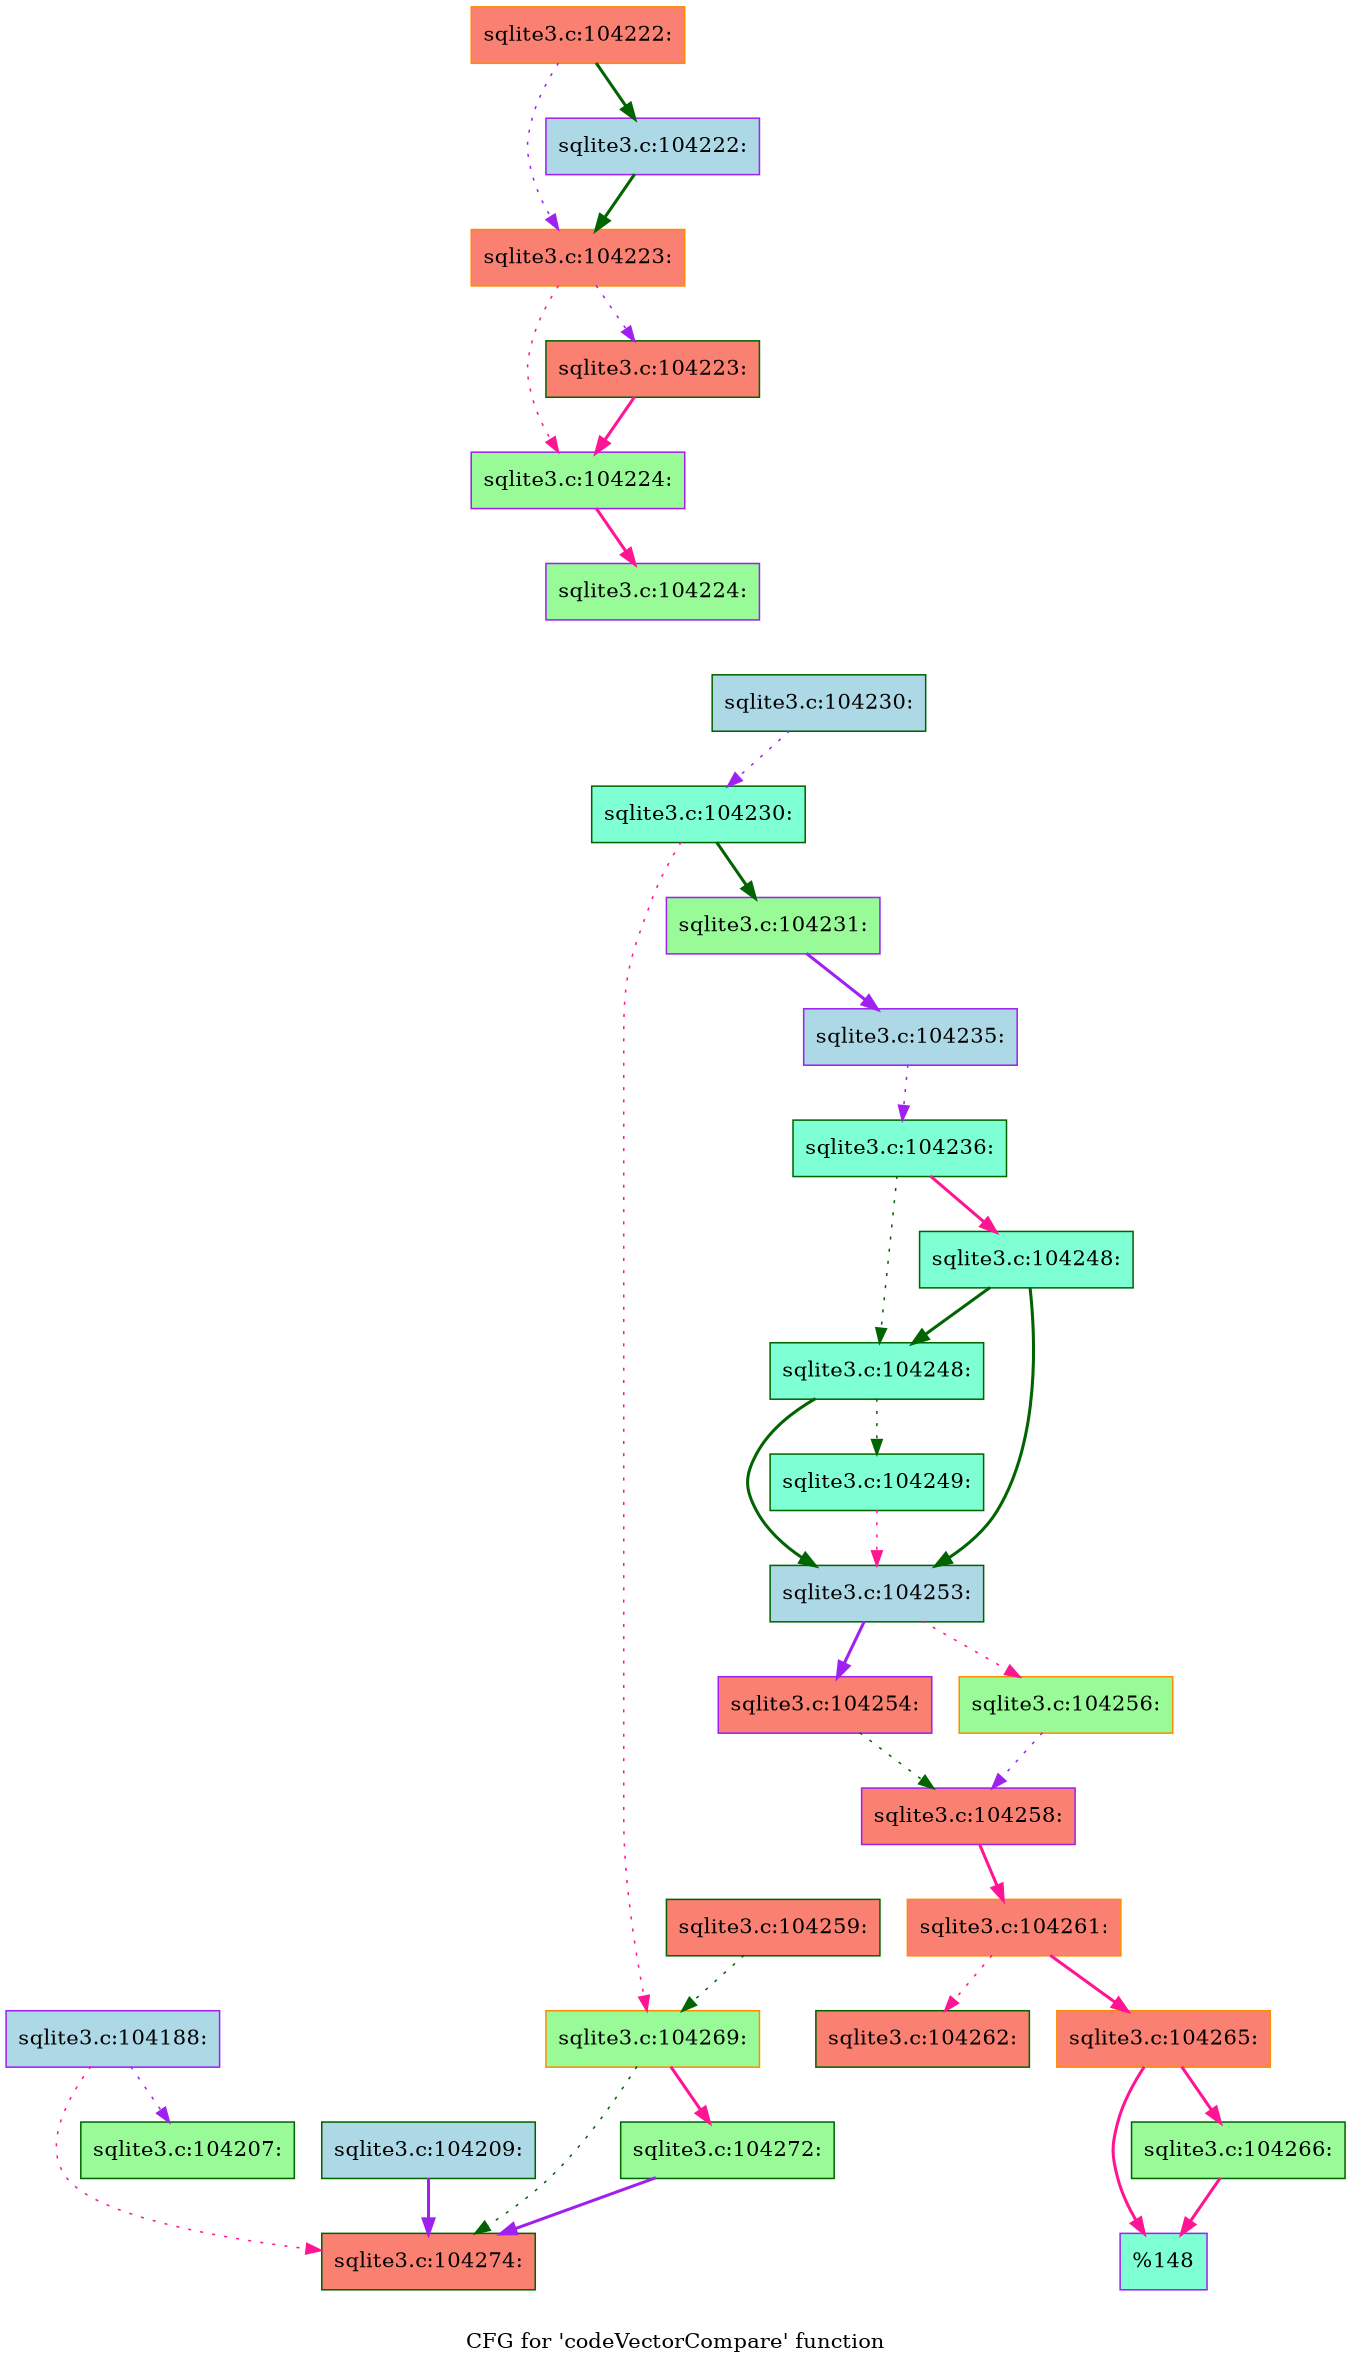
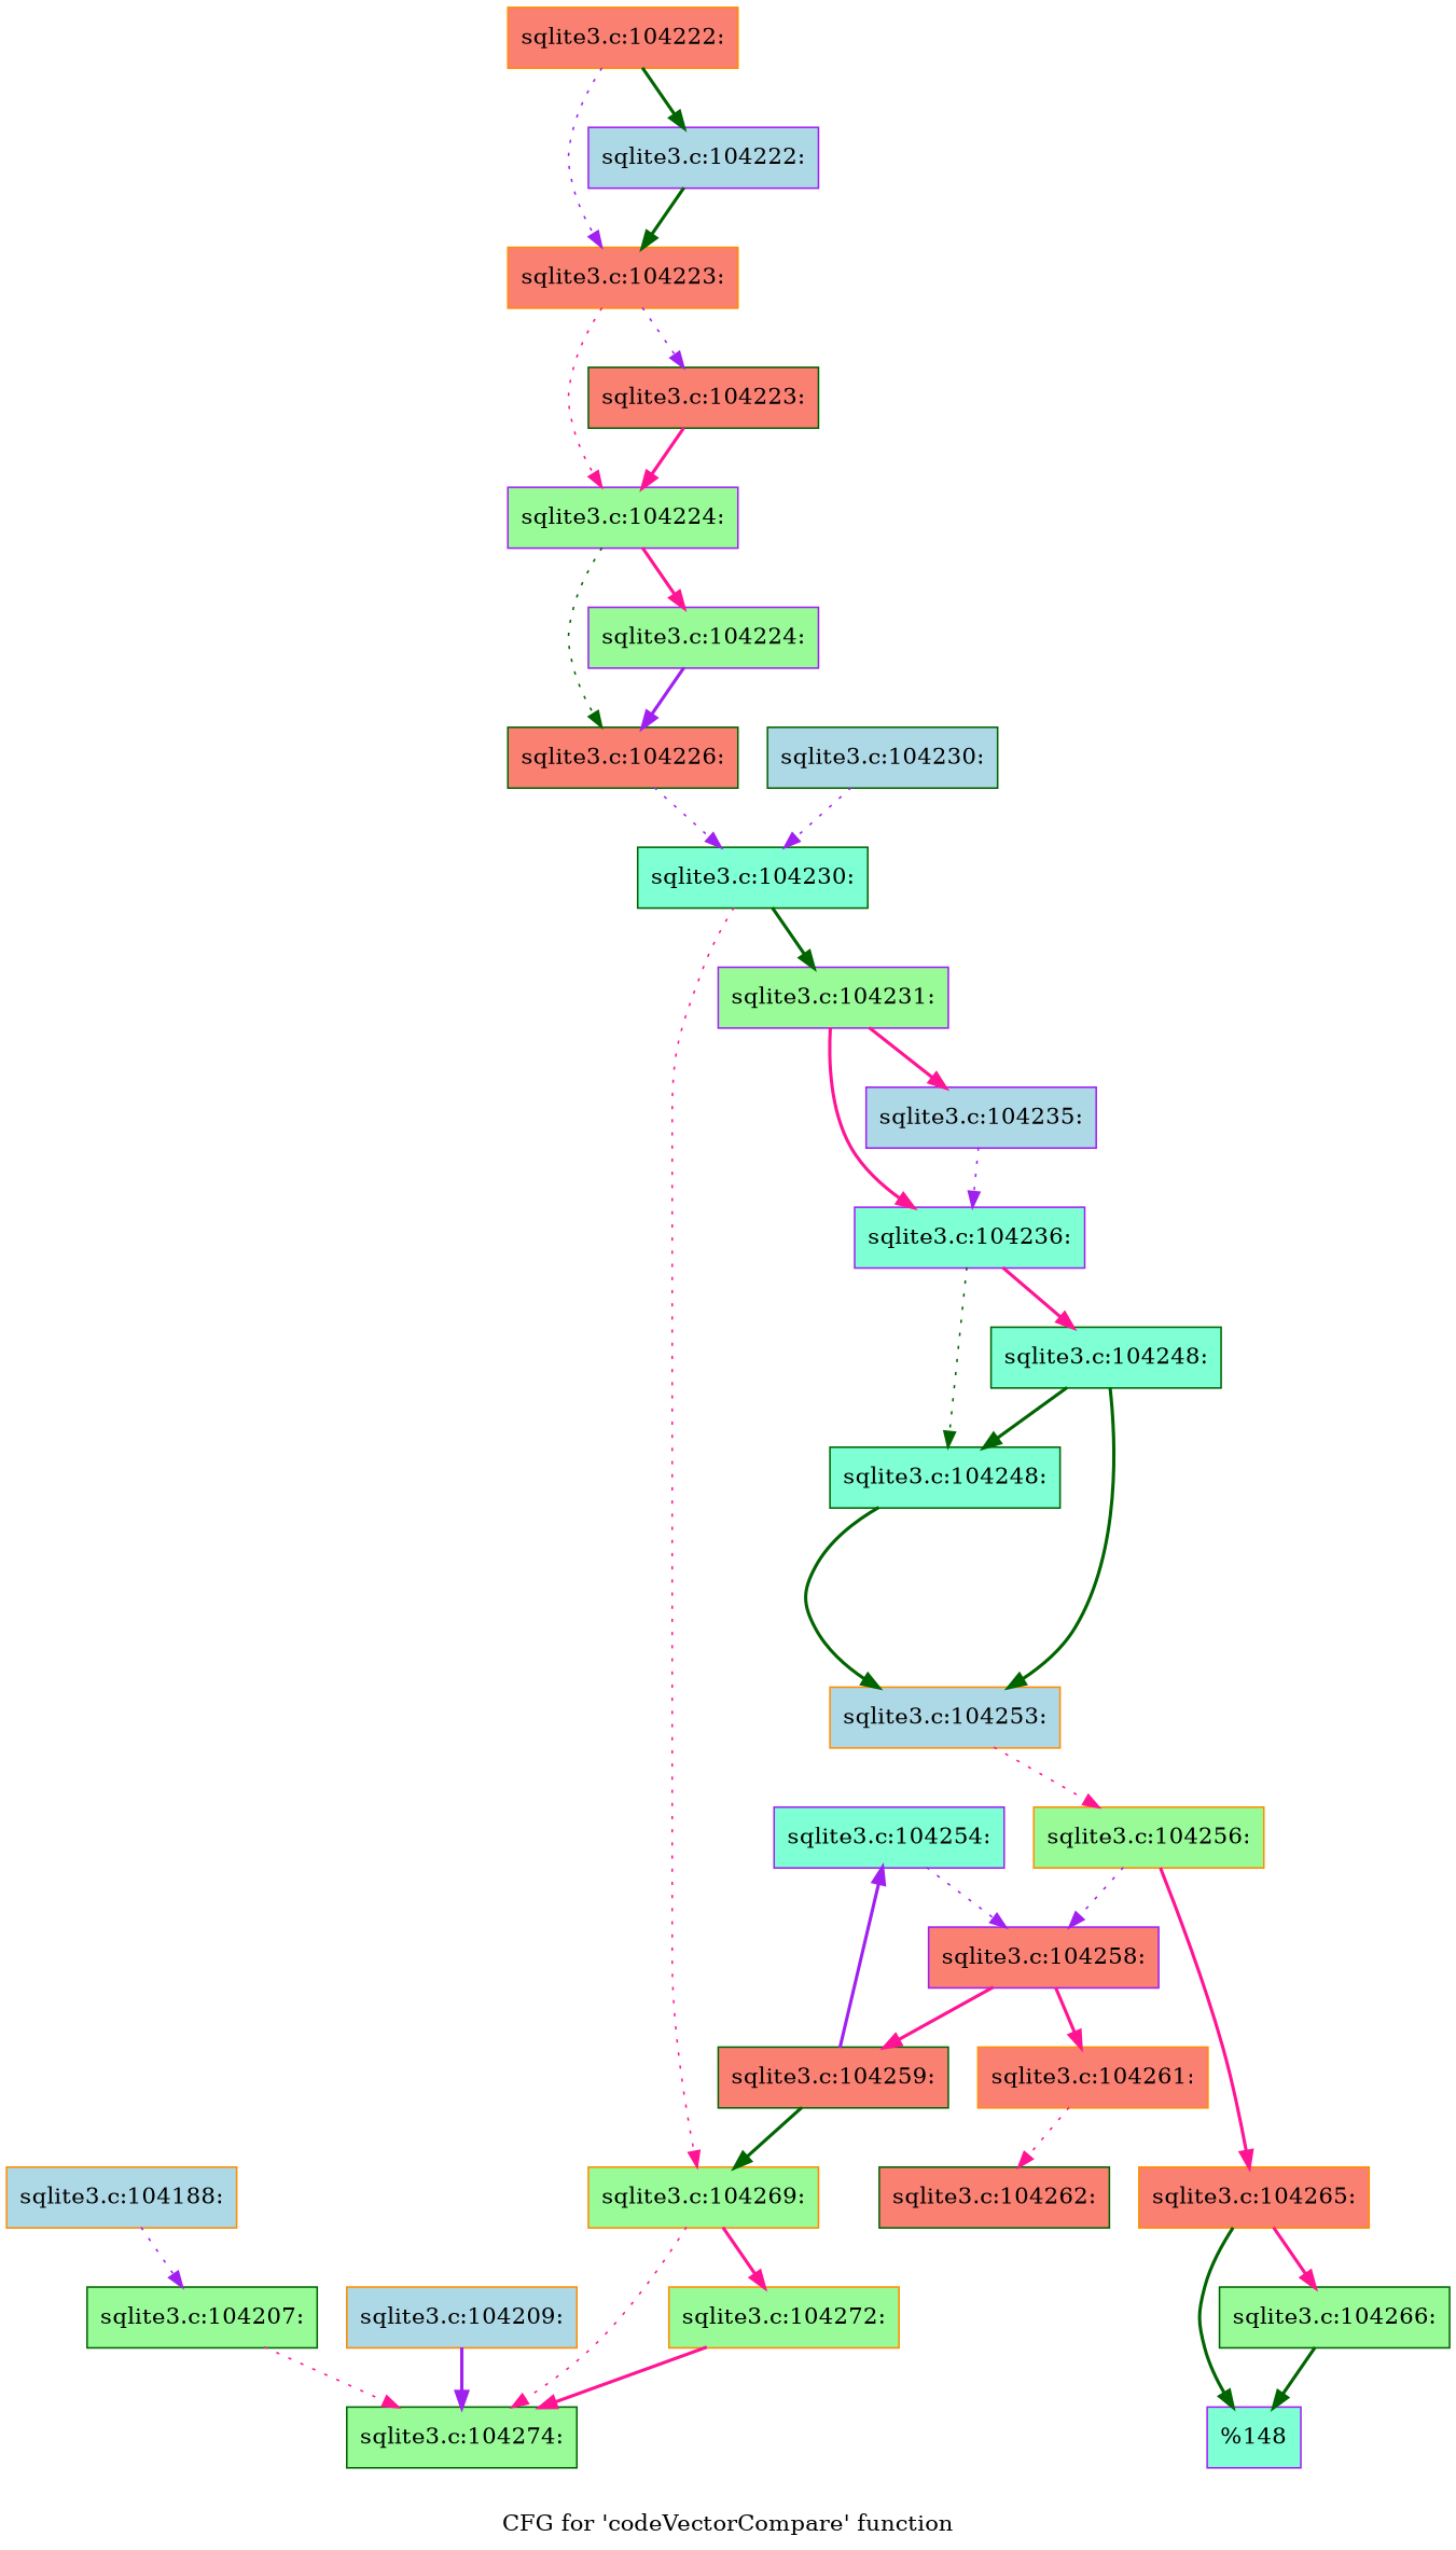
  digraph {
    label="CFG for 'codeVectorCompare' function"
    node [color=darkgreen fillcolor=palegreen shape=record style=filled]
    edge [color=deeppink style=bold]
-   n1 [color=purple fillcolor=lightblue label="{sqlite3.c:104188:}"]
+   n1 [color=darkorange fillcolor=lightblue label="{sqlite3.c:104188:}"]
    n2 [label="{sqlite3.c:104207:}"]
-   n3 [fillcolor=salmon label="{sqlite3.c:104274:}"]
-   n4 [fillcolor=lightblue label="{sqlite3.c:104209:}"]
+   n3 [label="{sqlite3.c:104274:}"]
+   n4 [color=darkorange fillcolor=lightblue label="{sqlite3.c:104209:}"]
    n5 [color=darkorange fillcolor=salmon label="{sqlite3.c:104222:}"]
    n6 [color=purple fillcolor=lightblue label="{sqlite3.c:104222:}"]
    n7 [color=darkorange fillcolor=salmon label="{sqlite3.c:104223:}"]
    n8 [fillcolor=salmon label="{sqlite3.c:104223:}"]
    n9 [color=purple label="{sqlite3.c:104224:}"]
    n10 [color=purple label="{sqlite3.c:104224:}"]
+   n11 [fillcolor=salmon label="{sqlite3.c:104226:}"]
    n12 [fillcolor=aquamarine label="{sqlite3.c:104230:}"]
    n13 [color=purple label="{sqlite3.c:104231:}"]
    n14 [color=darkorange label="{sqlite3.c:104269:}"]
    n15 [color=purple fillcolor=lightblue label="{sqlite3.c:104235:}"]
-   n16 [fillcolor=aquamarine label="{sqlite3.c:104236:}"]
-   n17 [label="{sqlite3.c:104272:}"]
+   n16 [color=purple fillcolor=aquamarine label="{sqlite3.c:104236:}"]
+   n17 [color=darkorange label="{sqlite3.c:104272:}"]
    n18 [fillcolor=aquamarine label="{sqlite3.c:104248:}"]
    n19 [fillcolor=aquamarine label="{sqlite3.c:104248:}"]
-   n20 [fillcolor=lightblue label="{sqlite3.c:104253:}"]
-   n21 [fillcolor=aquamarine label="{sqlite3.c:104249:}"]
-   n22 [color=purple fillcolor=salmon label="{sqlite3.c:104254:}"]
+   n20 [color=darkorange fillcolor=lightblue label="{sqlite3.c:104253:}"]
+   n22 [color=purple fillcolor=aquamarine label="{sqlite3.c:104254:}"]
    n23 [color=darkorange label="{sqlite3.c:104256:}"]
    n24 [color=purple fillcolor=salmon label="{sqlite3.c:104258:}"]
    n25 [fillcolor=salmon label="{sqlite3.c:104259:}"]
    n26 [color=darkorange fillcolor=salmon label="{sqlite3.c:104261:}"]
    n27 [fillcolor=salmon label="{sqlite3.c:104262:}"]
    n28 [color=darkorange fillcolor=salmon label="{sqlite3.c:104265:}"]
    n29 [label="{sqlite3.c:104266:}"]
    n30 [color=purple fillcolor=aquamarine label="{%148}"]
    n31 [fillcolor=lightblue label="{sqlite3.c:104230:}"]
    n1 -> n2 [color=purple style=dotted]
-   n1 -> n3 [style=dotted]
+   n2 -> n3 [style=dotted]
    n4 -> n3 [color=purple]
    n5 -> n6 [color=darkgreen]
    n5 -> n7 [color=purple style=dotted]
    n6 -> n7 [color=darkgreen]
    n7 -> n8 [color=purple style=dotted]
    n7 -> n9 [style=dotted]
    n8 -> n9
    n9 -> n10
+   n9 -> n11 [color=darkgreen style=dotted]
+   n10 -> n11 [color=purple]
+   n11 -> n12 [color=purple style=dotted]
    n12 -> n13 [color=darkgreen]
    n12 -> n14 [style=dotted]
-   n13 -> n15 [color=purple]
-   n14 -> n3 [color=darkgreen style=dotted]
+   n13 -> n15
+   n13 -> n16
+   n14 -> n3 [style=dotted]
    n14 -> n17
    n15 -> n16 [color=purple style=dotted]
    n16 -> n18 [color=darkgreen style=dotted]
    n16 -> n19
-   n17 -> n3 [color=purple]
+   n17 -> n3
    n18 -> n20 [color=darkgreen]
-   n18 -> n21 [color=darkgreen style=dotted]
    n19 -> n18 [color=darkgreen]
    n19 -> n20 [color=darkgreen]
-   n20 -> n22 [color=purple]
+   n25 -> n22 [color=purple]
    n20 -> n23 [style=dotted]
-   n21 -> n20 [style=dotted]
-   n22 -> n24 [color=darkgreen style=dotted]
+   n22 -> n24 [color=purple style=dotted]
    n23 -> n24 [color=purple style=dotted]
+   n24 -> n25
    n24 -> n26
-   n25 -> n14 [color=darkgreen style=dotted]
+   n25 -> n14 [color=darkgreen]
    n26 -> n27 [style=dotted]
-   n26 -> n28
+   n23 -> n28
    n28 -> n29
-   n28 -> n30
-   n29 -> n30
+   n28 -> n30 [color=darkgreen]
+   n29 -> n30 [color=darkgreen]
    n31 -> n12 [color=purple style=dotted]
  }
